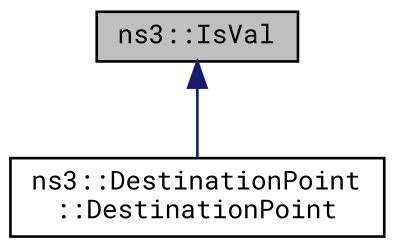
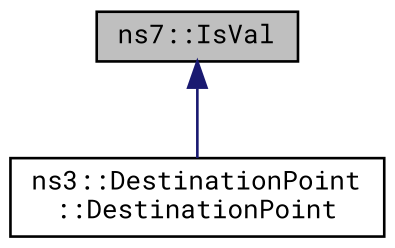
  digraph {
    rankdir=TB
    fontname="Roboto Mono"
    node [color=black fontname="Roboto Mono" fontsize=10 shape=record style=filled]
-   n1 [fillcolor=grey75 fontcolor=black height=0.2 label="ns3::IsVal" width=0.4]
+   n1 [fillcolor=grey75 fontcolor=black height=0.2 label="ns7::IsVal" width=0.4]
    n2 [fillcolor=white height=0.2 label="ns3::DestinationPoint\l::DestinationPoint" width=0.4]
    n1 -> n2 [color=midnightblue dir=back fontname="Roboto Mono" fontsize=10 labelfontname=Helvetica labelfontsize=10 style=solid]
  }
